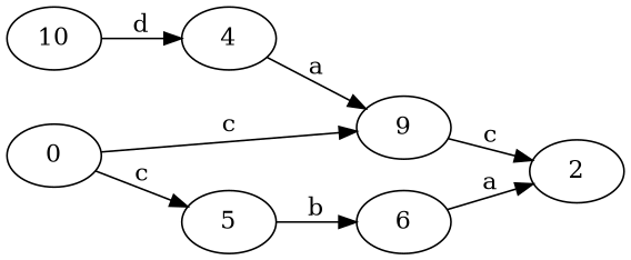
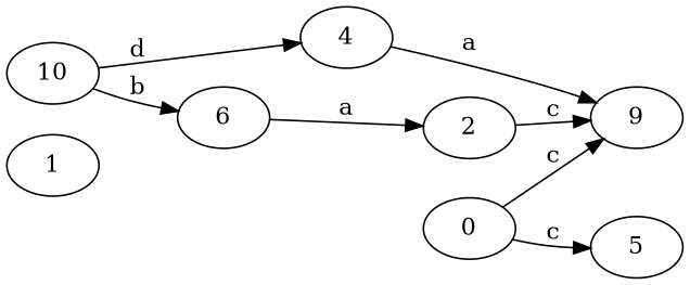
  strict digraph {
    fontname="DejaVu Serif"
    rankdir=LR
    node [fontname="DejaVu Serif"]
    edge [fontname="DejaVu Serif"]
+   1
    2
    9
    4
    5
    6
    10
    0
-   9 -> 2 [label=c]
+   2 -> 9 [label=c]
    4 -> 9 [label=a]
-   5 -> 6 [label=b]
+   10 -> 6 [label=b]
    6 -> 2 [label=a]
    10 -> 4 [label=d]
    0 -> 9 [label=c]
    0 -> 5 [label=c]
  }
